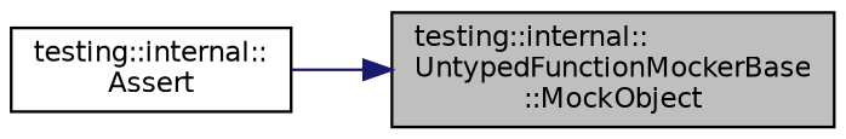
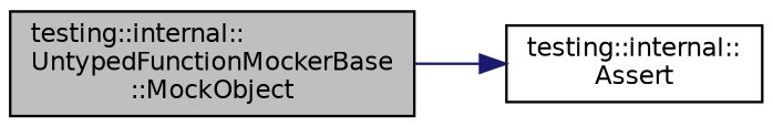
  digraph {
    rankdir=LR
    node [color=black fontname=Helvetica fontsize=10 shape=record style=filled]
    n1 [fillcolor=grey75 fontcolor=black height=0.2 label="testing::internal::\lUntypedFunctionMockerBase\l::MockObject" width=0.4]
    n2 [fillcolor=white height=0.2 label="testing::internal::\lAssert" width=0.4]
-   n2 -> n1 [color=midnightblue fontname=Helvetica fontsize=10 labelfontname=Helvetica labelfontsize=10 style=solid]
+   n1 -> n2 [color=midnightblue fontname=Helvetica fontsize=10 labelfontname=Helvetica labelfontsize=10 style=solid]
  }
